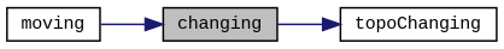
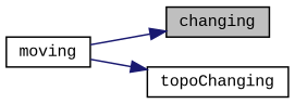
  digraph {
    fontname="Liberation Mono"
    rankdir=LR
    node [color=black fontname="Liberation Mono" fontsize=10 shape=record]
    edge [color=midnightblue fontname="Liberation Mono" fontsize=10 labelfontname=FreeSans labelfontsize=10 style=solid]
    n1 [fillcolor=grey75 fontcolor=black height=0.2 label=changing style=filled width=0.4]
    n2 [height=0.2 label=topoChanging width=0.4]
    n3 [height=0.2 label=moving width=0.4]
-   n1 -> n2
+   n3 -> n2
    n3 -> n1
  }
